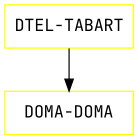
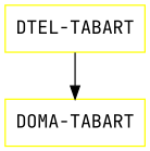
  digraph {
    fontname="JetBrains Mono"
    node [color=yellow shape=box fontname="JetBrains Mono"]
    "DTEL-TABART"
-   "DOMA-TABART" [label="DOMA-DOMA"]
+   "DOMA-TABART"
    "DTEL-TABART" -> "DOMA-TABART" [fontname="JetBrains Mono"]
  }
